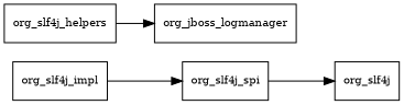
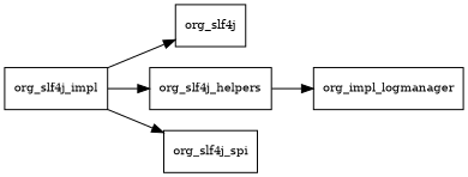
  digraph {
    rankdir=LR
    node [fontsize=10.0 shape=box]
    org_slf4j_impl
    org_slf4j
    org_slf4j_helpers
    org_slf4j_spi
-   org_jboss_logmanager
-   org_slf4j_spi -> org_slf4j
+   org_jboss_logmanager [label=org_impl_logmanager]
+   org_slf4j_impl -> org_slf4j
+   org_slf4j_impl -> org_slf4j_helpers
    org_slf4j_impl -> org_slf4j_spi
    org_slf4j_helpers -> org_jboss_logmanager
  }
